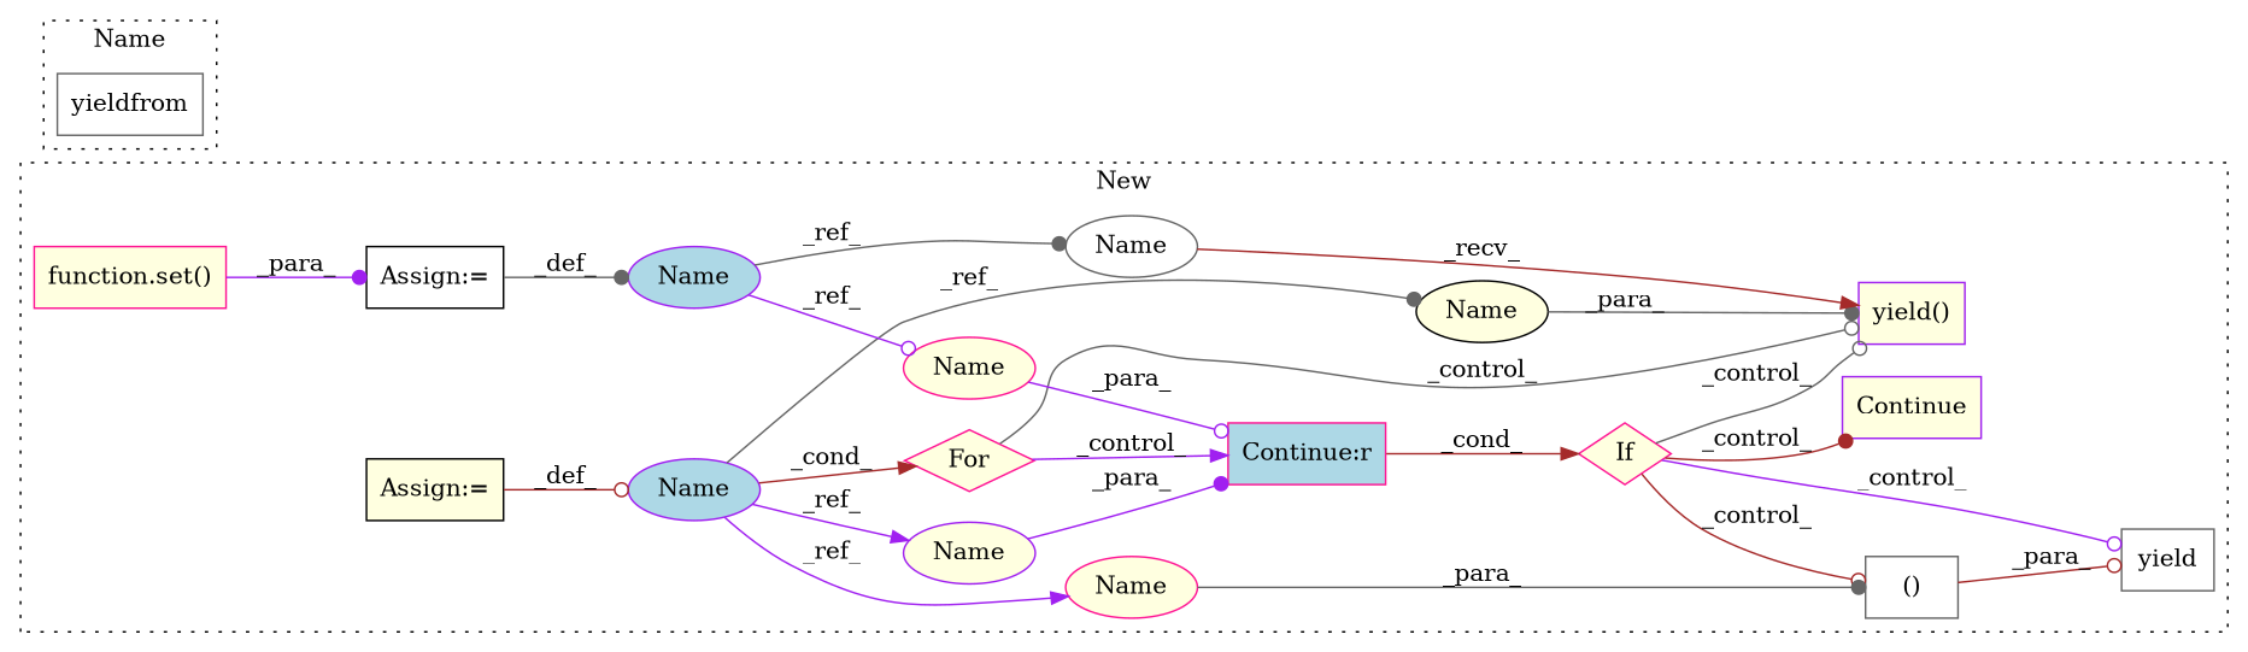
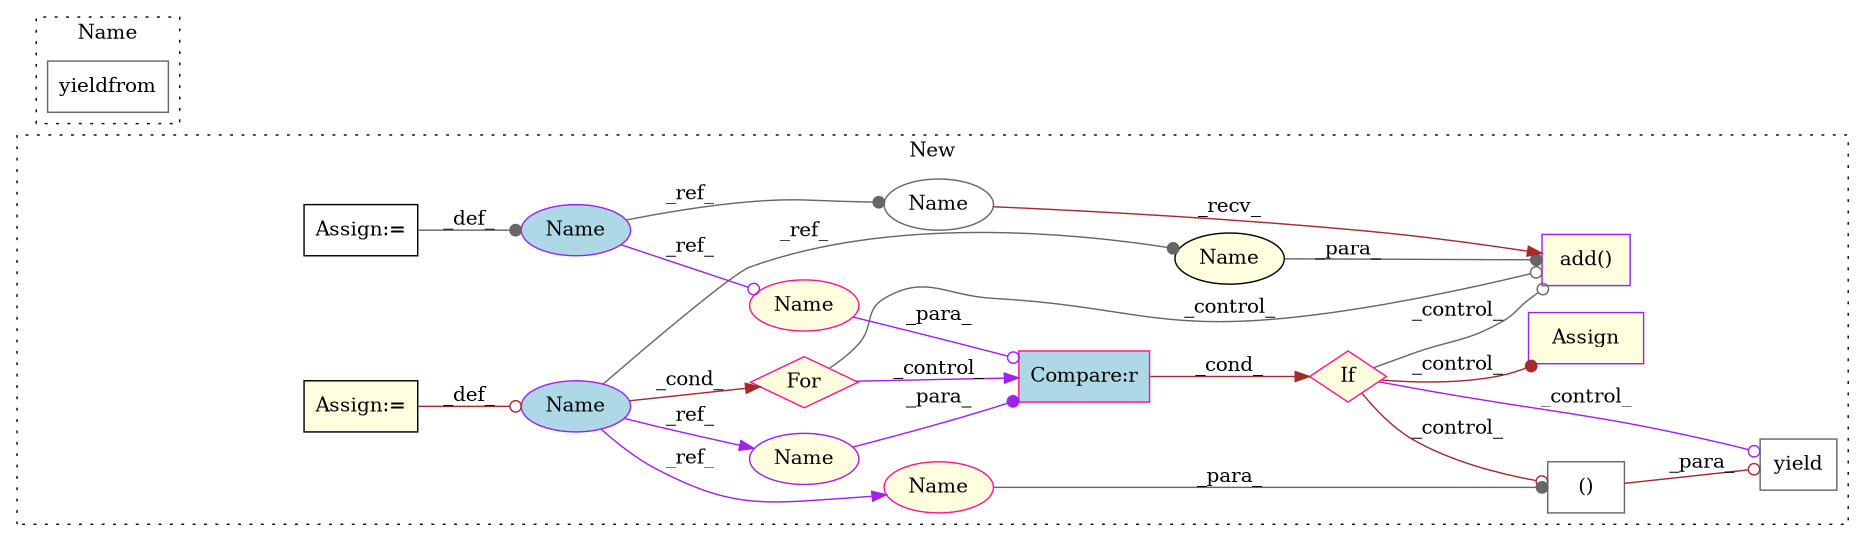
  digraph {
    rankdir=LR
    node [a=87 color=deeppink fillcolor=lightyellow l=5 s=19466 shape=box style=filled]
    edge [arrowhead=odot color=purple]
    n1 [a=105 color=gray40 fillcolor=white l=6 label=yield s=19546]
    n2 [a=107 l="4,14" label=For s="19428,19449" shape=diamond]
    n3 [a=54 color=gray40 fillcolor=white l=7 label="()" s=19555]
    n4 [a=96 l=3 label=If s=19463 shape=diamond]
    n5 [color=purple fillcolor=lightblue label=Name s=19437 shape=ellipse]
-   n6 [a=75 color=purple l="9,1" label="yield()" s="19518,19532"]
-   n7 [a=40 fillcolor=lightblue l=13 label="Continue:r"]
-   n8 [a=43 color=purple l=8 label=Continue s=19497]
+   n6 [a=75 color=purple l="9,1" label="add()" s="19518,19532"]
+   n7 [a=40 fillcolor=lightblue l=13 label="Compare:r"]
+   n8 [a=43 color=purple l=8 label=Assign s=19497]
    n9 [color=purple fillcolor=lightblue l=4 label=Name s=19407 shape=ellipse]
    n10 [a=68 color=black l=3 label="Assign:=" s=19336]
    n11 [a=68 color=black fillcolor=white l=3 label="Assign:=" s=19411]
-   n12 [a=75 label="function.set()" s=19414]
    n13 [label=Name s=19557 shape=ellipse]
    n14 [color=black label=Name s=19527 shape=ellipse]
    n15 [color=purple label=Name shape=ellipse]
    n16 [l=4 label=Name s=19475 shape=ellipse]
    n17 [color=gray40 fillcolor=white l=4 label=Name s=19518 shape=ellipse]
    n18 [a=77 color=gray40 fillcolor=white l=11 label=yieldfrom s=19174]
    subgraph cluster_1 {
      label=New
      style=dotted
      n1
      n2
      n3
      n4
      n5
      n6
      n7
      n8
      n9
      n10
      n11
-     n12
      n13
      n14
      n15
      n16
      n17
    }
    subgraph cluster_2 {
      label=Name
      style=dotted
      n18
    }
    n2 -> n6 [color=gray40 label=_control_]
    n2 -> n7 [arrowhead=normal label=_control_]
    n3 -> n1 [color=brown label=_para_]
    n4 -> n1 [label=_control_]
    n4 -> n3 [color=brown label=_control_]
    n4 -> n6 [color=gray40 label=_control_]
    n4 -> n8 [arrowhead=dot color=brown label=_control_]
    n5 -> n2 [arrowhead=normal color=brown label=_cond_]
    n5 -> n13 [arrowhead=normal label=_ref_]
    n5 -> n14 [arrowhead=dot color=gray40 label=_ref_]
    n5 -> n15 [arrowhead=normal label=_ref_]
    n7 -> n4 [arrowhead=normal color=brown label=_cond_]
    n9 -> n16 [label=_ref_]
    n9 -> n17 [arrowhead=dot color=gray40 label=_ref_]
    n10 -> n5 [color=brown label=_def_]
    n11 -> n9 [arrowhead=dot color=gray40 label=_def_]
-   n12 -> n11 [arrowhead=dot label=_para_]
    n13 -> n3 [arrowhead=dot color=gray40 label=_para_]
    n14 -> n6 [arrowhead=dot color=gray40 label=_para_]
    n15 -> n7 [arrowhead=dot label=_para_]
    n16 -> n7 [label=_para_]
    n17 -> n6 [arrowhead=normal color=brown label=_recv_]
  }
